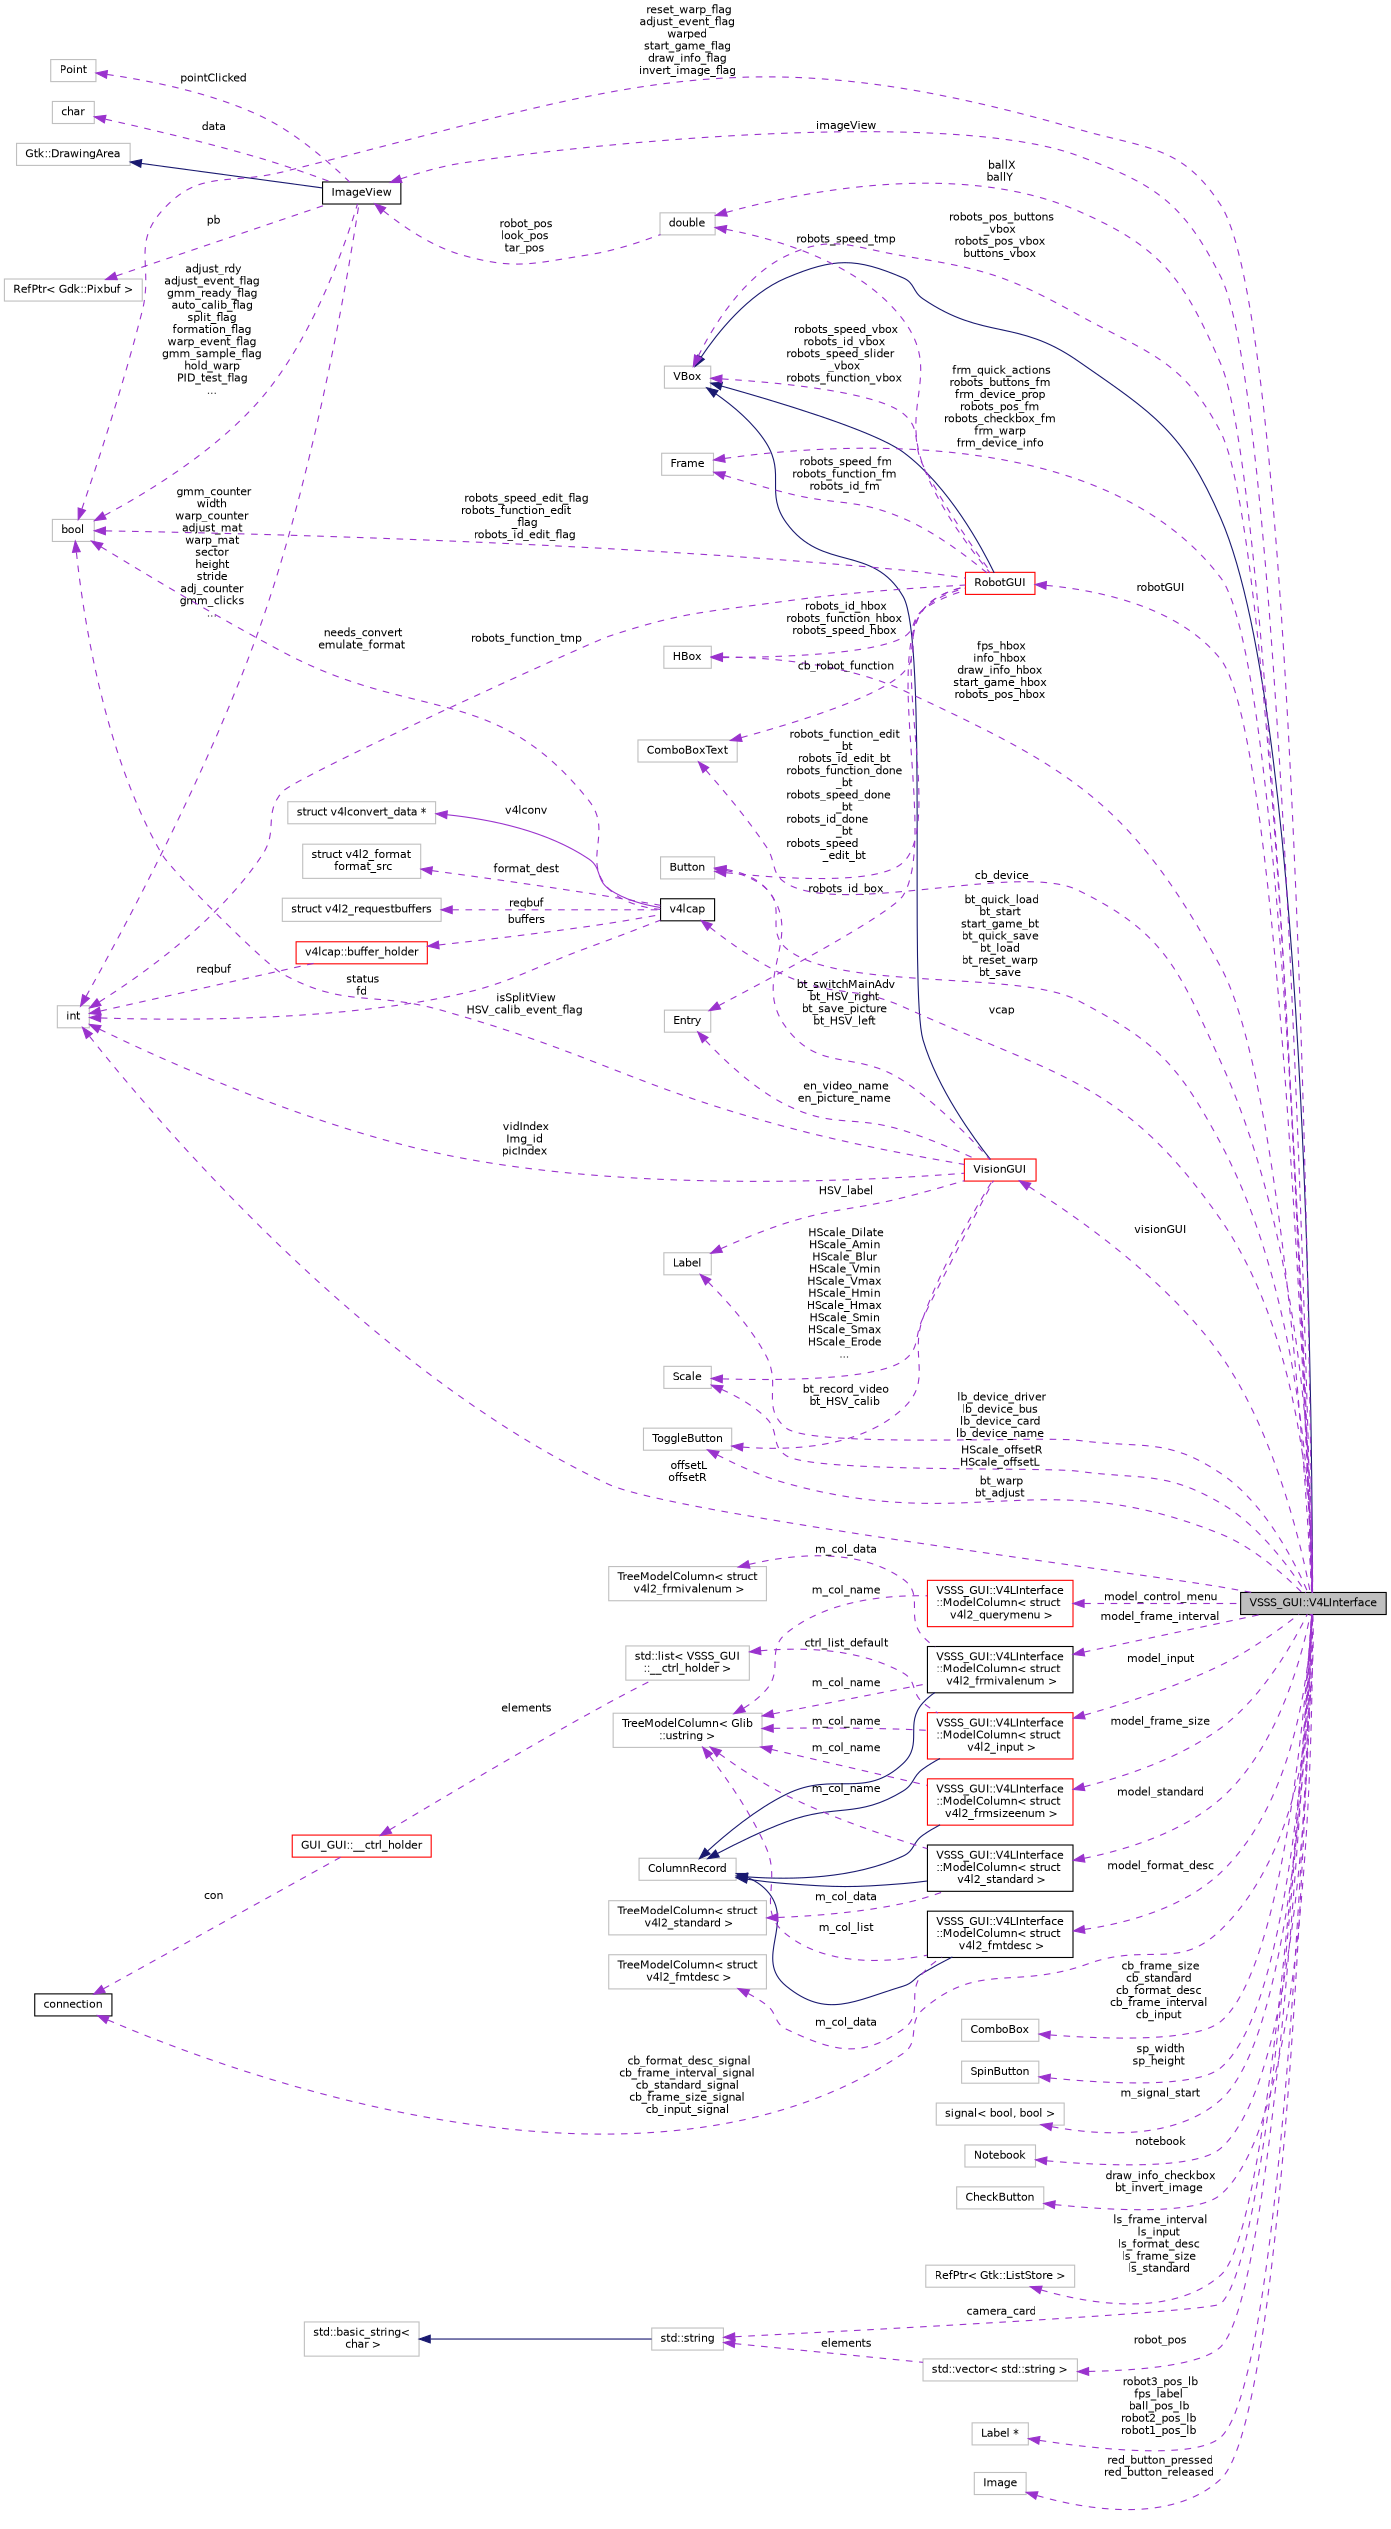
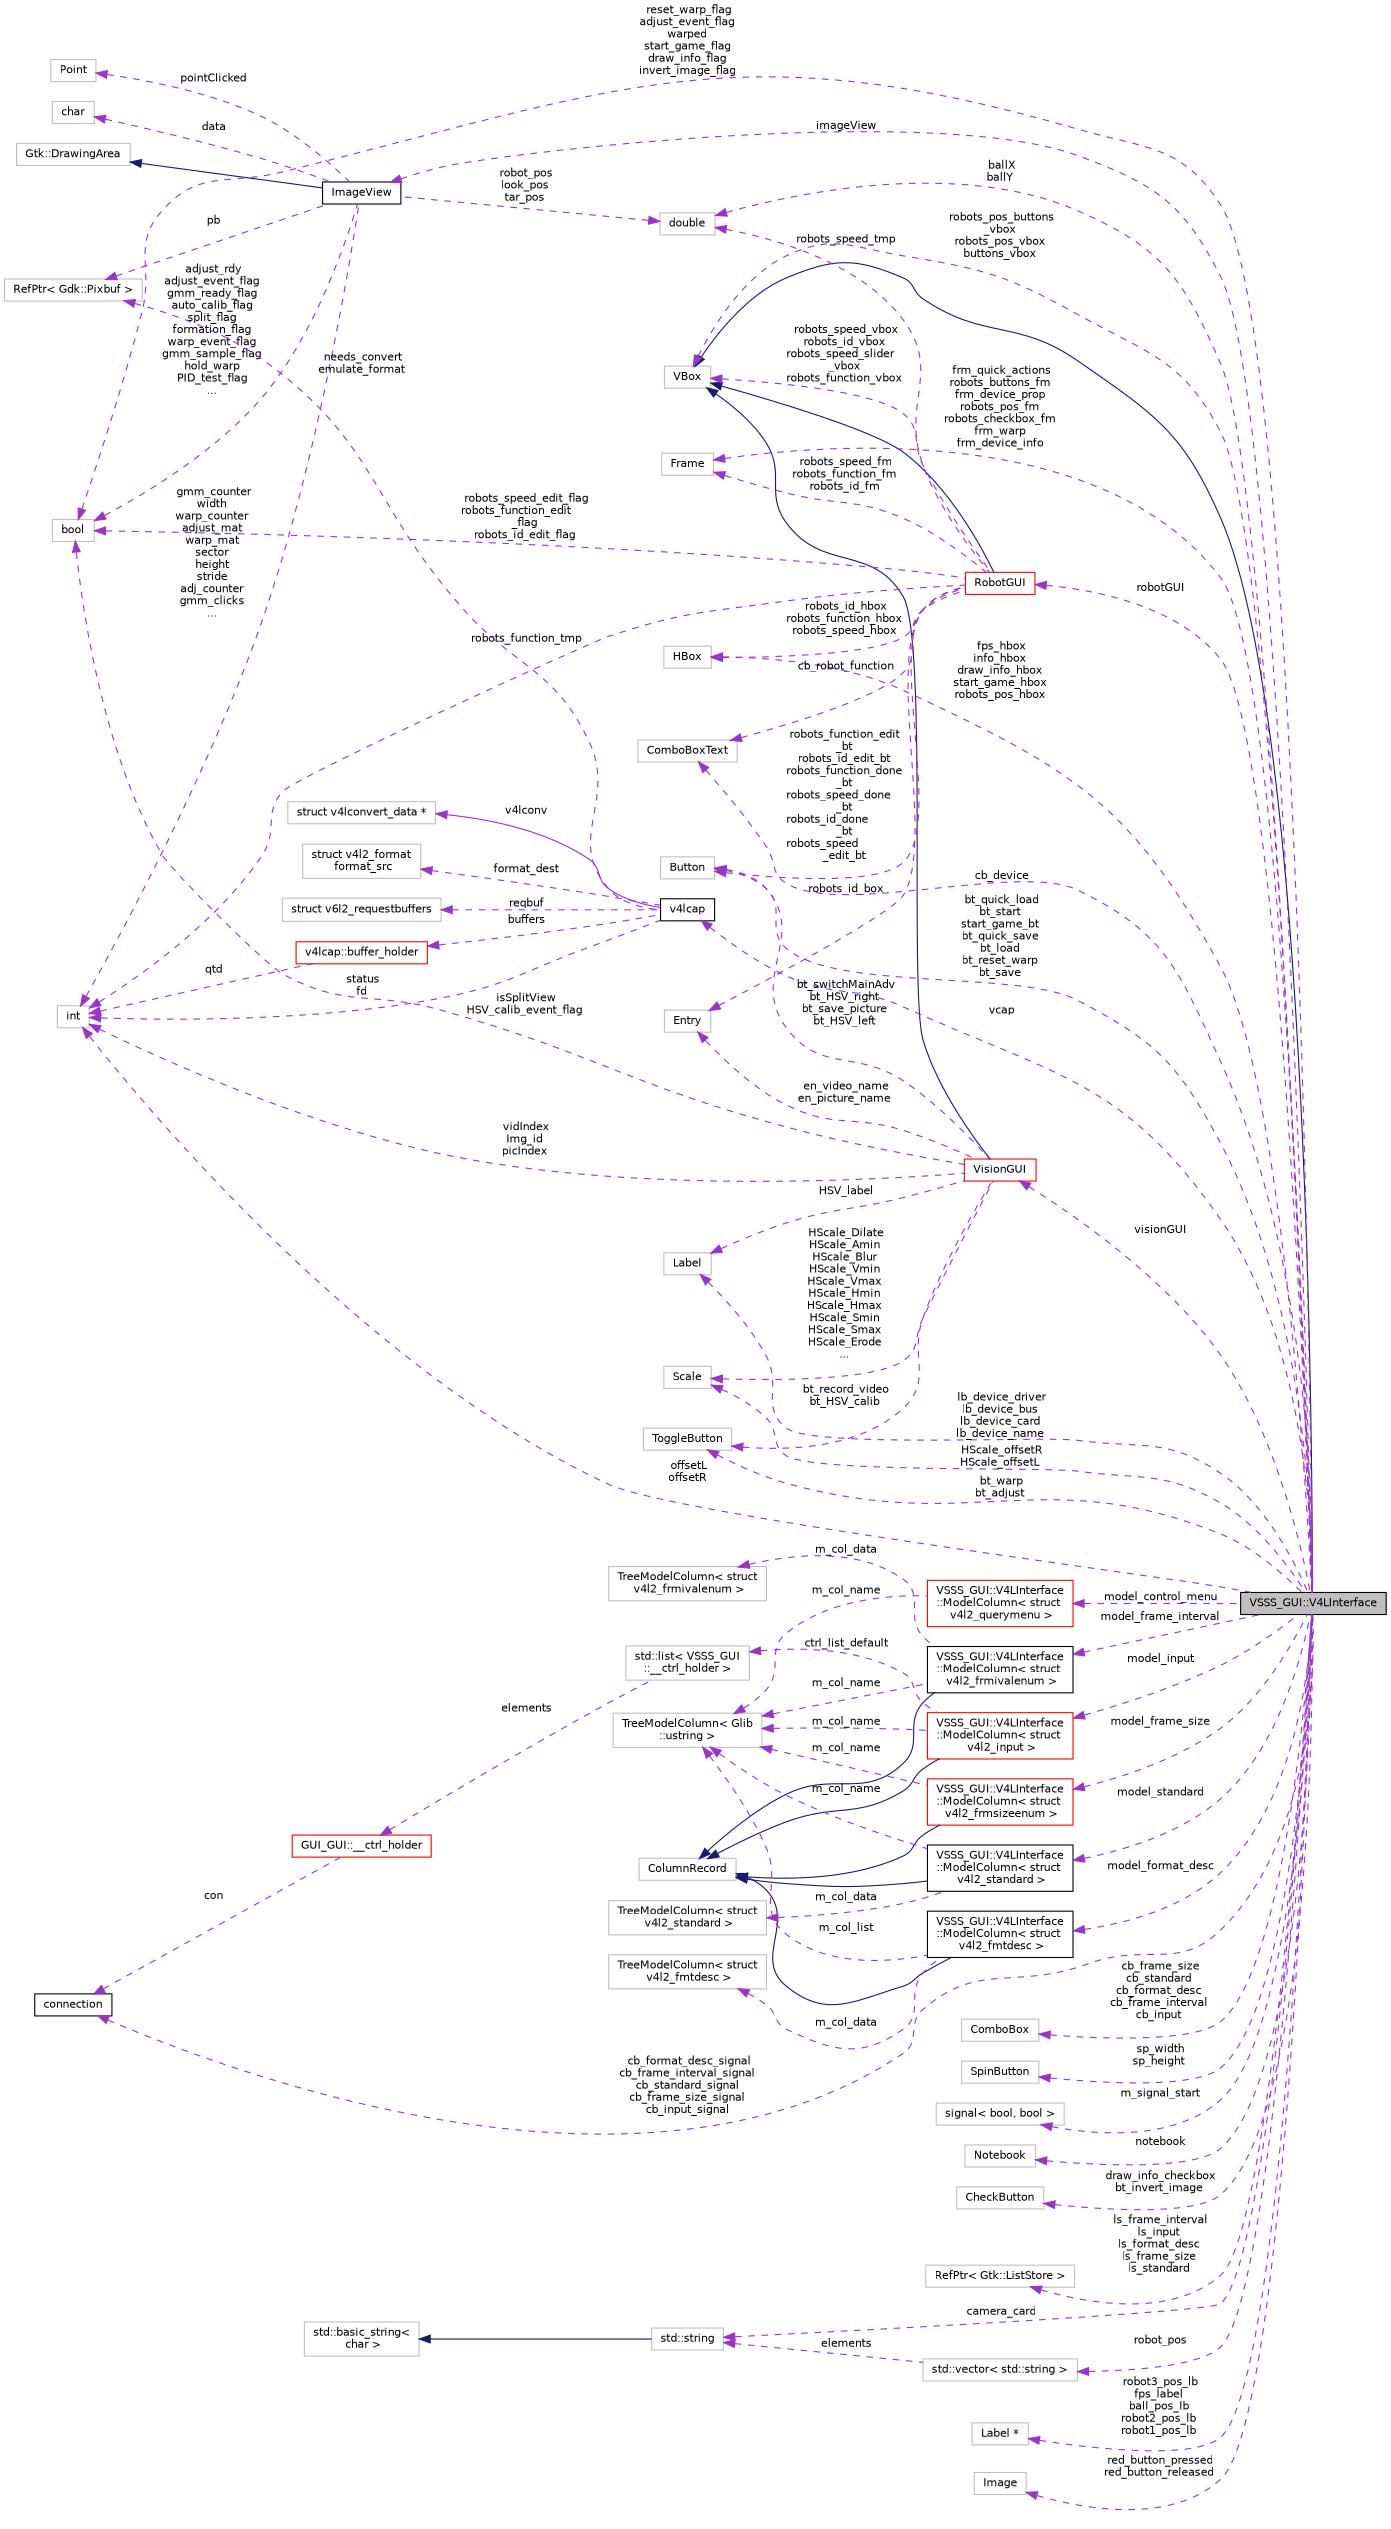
  digraph {
    fontname="DejaVu Sans"
    rankdir=LR
    node [color=grey75 fillcolor=white fontname="DejaVu Sans" fontsize=10 shape=record style=filled]
    edge [color=darkorchid3 dir=back fontname="DejaVu Sans" fontsize=10 labelfontname=Helvetica labelfontsize=10 style=dashed]
    n1 [color=black fillcolor=grey75 fontcolor=black height=0.2 label="VSSS_GUI::V4LInterface" width=0.4]
    n2 [height=0.2 label=VBox width=0.4]
    n3 [color=red height=0.2 label=VisionGUI width=0.4]
    n4 [color=red height=0.2 label=RobotGUI width=0.4]
    n5 [color=black height=0.2 label="VSSS_GUI::V4LInterface\l::ModelColumn\< struct\l v4l2_frmivalenum \>" width=0.4]
    n6 [height=0.2 label=ColumnRecord width=0.4]
    n7 [color=black height=0.2 label="VSSS_GUI::V4LInterface\l::ModelColumn\< struct\l v4l2_fmtdesc \>" width=0.4]
    n8 [color=black height=0.2 label="VSSS_GUI::V4LInterface\l::ModelColumn\< struct\l v4l2_standard \>" width=0.4]
    n9 [color=red height=0.2 label="VSSS_GUI::V4LInterface\l::ModelColumn\< struct\l v4l2_input \>" width=0.4]
    n10 [color=red height=0.2 label="VSSS_GUI::V4LInterface\l::ModelColumn\< struct\l v4l2_frmsizeenum \>" width=0.4]
    n11 [height=0.2 label="TreeModelColumn\< Glib\l::ustring \>" width=0.4]
    n12 [color=red height=0.2 label="VSSS_GUI::V4LInterface\l::ModelColumn\< struct\l v4l2_querymenu \>" width=0.4]
    n13 [height=0.2 label="TreeModelColumn\< struct\l v4l2_frmivalenum \>" width=0.4]
    n14 [height=0.2 label=double width=0.4]
    n15 [color=black height=0.2 label=ImageView width=0.4]
    n16 [height=0.2 label="Gtk::DrawingArea" width=0.4]
    n17 [height=0.2 label=Point width=0.4]
    n18 [height=0.2 label=char width=0.4]
    n19 [height=0.2 label=int width=0.4]
    n20 [color=black height=0.2 label=v4lcap width=0.4]
    n21 [color=red height=0.2 label="v4lcap::buffer_holder" width=0.4]
    n22 [height=0.2 label=bool width=0.4]
    n23 [height=0.2 label="RefPtr\< Gdk::Pixbuf \>" width=0.4]
    n24 [height=0.2 label="TreeModelColumn\< struct\l v4l2_fmtdesc \>" width=0.4]
    n25 [height=0.2 label=ComboBox width=0.4]
    n26 [height=0.2 label=SpinButton width=0.4]
    n27 [color=black height=0.2 label=connection width=0.4]
    n28 [color=red height=0.2 label="GUI_GUI::__ctrl_holder" width=0.4]
    n29 [height=0.2 label="std::list\< VSSS_GUI\l::__ctrl_holder \>" width=0.4]
    n30 [height=0.2 label="TreeModelColumn\< struct\l v4l2_standard \>" width=0.4]
    n31 [height=0.2 label=Label width=0.4]
    n32 [height=0.2 label="signal\< bool, bool \>" width=0.4]
    n33 [height=0.2 label=Notebook width=0.4]
    n34 [height=0.2 label="struct v4lconvert_data *" width=0.4]
    n35 [height=0.2 label="struct v4l2_format\l format_src" width=0.4]
-   n36 [height=0.2 label="struct v4l2_requestbuffers" width=0.4]
+   n36 [height=0.2 label="struct v6l2_requestbuffers" width=0.4]
    n37 [height=0.2 label=Frame width=0.4]
    n38 [height=0.2 label=CheckButton width=0.4]
    n39 [height=0.2 label="RefPtr\< Gtk::ListStore \>" width=0.4]
    n40 [height=0.2 label=HBox width=0.4]
    n41 [height=0.2 label="std::string" width=0.4]
    n42 [height=0.2 label="std::vector\< std::string \>" width=0.4]
    n43 [height=0.2 label="std::basic_string\<\l char \>" width=0.4]
    n44 [height=0.2 label=Entry width=0.4]
    n45 [height=0.2 label=Scale width=0.4]
    n46 [height=0.2 label=Button width=0.4]
    n47 [height=0.2 label=ToggleButton width=0.4]
    n48 [height=0.2 label=ComboBoxText width=0.4]
    n49 [height=0.2 label="Label *" width=0.4]
    n50 [height=0.2 label=Image width=0.4]
    n2 -> n1 [color=midnightblue style=solid]
    n2 -> n1 [label=" robots_pos_buttons\l_vbox\nrobots_pos_vbox\nbuttons_vbox"]
    n2 -> n3 [color=midnightblue style=solid]
    n2 -> n4 [color=midnightblue style=solid]
    n2 -> n4 [label=" robots_speed_vbox\nrobots_id_vbox\nrobots_speed_slider\l_vbox\nrobots_function_vbox"]
    n3 -> n1 [label=" visionGUI"]
    n4 -> n1 [label=" robotGUI"]
    n5 -> n1 [label=" model_frame_interval"]
    n6 -> n5 [color=midnightblue style=solid]
    n6 -> n7 [color=midnightblue style=solid]
    n6 -> n8 [color=midnightblue style=solid]
    n6 -> n9 [color=midnightblue style=solid]
    n6 -> n10 [color=midnightblue style=solid]
    n7 -> n1 [label=" model_format_desc"]
    n8 -> n1 [label=" model_standard"]
    n9 -> n1 [label=" model_input"]
    n10 -> n1 [label=" model_frame_size"]
    n11 -> n5 [label=" m_col_name"]
    n11 -> n7 [label=" m_col_list"]
    n11 -> n8 [label=" m_col_name"]
    n11 -> n9 [label=" m_col_name"]
    n11 -> n10 [label=" m_col_name"]
    n11 -> n12 [label=" m_col_name"]
    n12 -> n1 [label=" model_control_menu"]
    n13 -> n5 [label=" m_col_data"]
    n14 -> n1 [label=" ballX\nballY"]
    n14 -> n4 [label=" robots_speed_tmp"]
-   n15 -> n14 [label=" robot_pos\nlook_pos\ntar_pos"]
+   n14 -> n15 [label=" robot_pos\nlook_pos\ntar_pos"]
    n15 -> n1 [label=" imageView"]
    n16 -> n15 [color=midnightblue style=solid]
    n17 -> n15 [label=" pointClicked"]
    n18 -> n15 [label=" data"]
    n19 -> n1 [label=" offsetL\noffsetR"]
    n19 -> n3 [label=" vidIndex\nImg_id\npicIndex"]
    n19 -> n4 [label=" robots_function_tmp"]
    n19 -> n15 [label=" gmm_counter\nwidth\nwarp_counter\nadjust_mat\nwarp_mat\nsector\nheight\nstride\nadj_counter\ngmm_clicks\n..."]
    n19 -> n20 [label=" status\nfd"]
-   n19 -> n21 [label=" reqbuf"]
+   n19 -> n21 [label=" qtd"]
    n20 -> n1 [label=" vcap"]
    n21 -> n20 [label=" buffers"]
    n22 -> n1 [label=" reset_warp_flag\nadjust_event_flag\nwarped\nstart_game_flag\ndraw_info_flag\ninvert_image_flag"]
    n22 -> n3 [label=" isSplitView\nHSV_calib_event_flag"]
    n22 -> n4 [label=" robots_speed_edit_flag\nrobots_function_edit\l_flag\nrobots_id_edit_flag"]
    n22 -> n15 [label=" adjust_rdy\nadjust_event_flag\ngmm_ready_flag\nauto_calib_flag\nsplit_flag\nformation_flag\nwarp_event_flag\ngmm_sample_flag\nhold_warp\nPID_test_flag\n..."]
-   n22 -> n20 [label=" needs_convert\nemulate_format"]
+   n23 -> n20 [label=" needs_convert\nemulate_format"]
    n23 -> n15 [label=" pb"]
    n24 -> n7 [label=" m_col_data"]
    n25 -> n1 [label=" cb_frame_size\ncb_standard\ncb_format_desc\ncb_frame_interval\ncb_input"]
    n26 -> n1 [label=" sp_width\nsp_height"]
    n27 -> n1 [label=" cb_format_desc_signal\ncb_frame_interval_signal\ncb_standard_signal\ncb_frame_size_signal\ncb_input_signal"]
    n27 -> n28 [label=" con"]
    n28 -> n29 [label=" elements"]
    n29 -> n9 [label=" ctrl_list_default"]
    n30 -> n8 [label=" m_col_data"]
    n31 -> n1 [label=" lb_device_driver\nlb_device_bus\nlb_device_card\nlb_device_name"]
    n31 -> n3 [label=" HSV_label"]
    n32 -> n1 [label=" m_signal_start"]
    n33 -> n1 [label=" notebook"]
    n34 -> n20 [label=" v4lconv" style=solid]
    n35 -> n20 [label=" format_dest"]
    n36 -> n20 [label=" reqbuf"]
    n37 -> n1 [label=" frm_quick_actions\nrobots_buttons_fm\nfrm_device_prop\nrobots_pos_fm\nrobots_checkbox_fm\nfrm_warp\nfrm_device_info"]
    n37 -> n4 [label=" robots_speed_fm\nrobots_function_fm\nrobots_id_fm"]
    n38 -> n1 [label=" draw_info_checkbox\nbt_invert_image"]
    n39 -> n1 [label=" ls_frame_interval\nls_input\nls_format_desc\nls_frame_size\nls_standard"]
    n40 -> n1 [label=" fps_hbox\ninfo_hbox\ndraw_info_hbox\nstart_game_hbox\nrobots_pos_hbox"]
    n40 -> n4 [label=" robots_id_hbox\nrobots_function_hbox\nrobots_speed_hbox"]
    n41 -> n1 [label=" camera_card"]
    n41 -> n42 [label=" elements"]
    n42 -> n1 [label=" robot_pos"]
    n43 -> n41 [color=midnightblue style=solid]
    n44 -> n3 [label=" en_video_name\nen_picture_name"]
    n44 -> n4 [label=" robots_id_box"]
    n45 -> n1 [label=" HScale_offsetR\nHScale_offsetL"]
    n45 -> n3 [label=" HScale_Dilate\nHScale_Amin\nHScale_Blur\nHScale_Vmin\nHScale_Vmax\nHScale_Hmin\nHScale_Hmax\nHScale_Smin\nHScale_Smax\nHScale_Erode\n..."]
    n46 -> n1 [label=" bt_quick_load\nbt_start\nstart_game_bt\nbt_quick_save\nbt_load\nbt_reset_warp\nbt_save"]
    n46 -> n3 [label=" bt_switchMainAdv\nbt_HSV_right\nbt_save_picture\nbt_HSV_left"]
    n46 -> n4 [label=" robots_function_edit\l_bt\nrobots_id_edit_bt\nrobots_function_done\l_bt\nrobots_speed_done\l_bt\nrobots_id_done\l_bt\nrobots_speed\l_edit_bt"]
    n47 -> n1 [label=" bt_warp\nbt_adjust"]
    n47 -> n3 [label=" bt_record_video\nbt_HSV_calib"]
    n48 -> n1 [label=" cb_device"]
    n48 -> n4 [label=" cb_robot_function"]
    n49 -> n1 [label=" robot3_pos_lb\nfps_label\nball_pos_lb\nrobot2_pos_lb\nrobot1_pos_lb"]
    n50 -> n1 [label=" red_button_pressed\nred_button_released"]
  }
